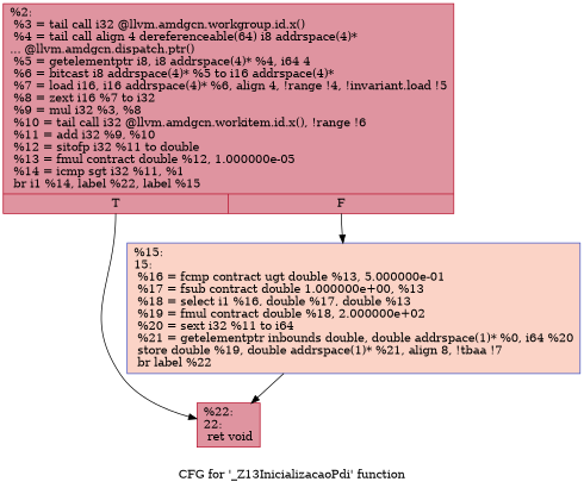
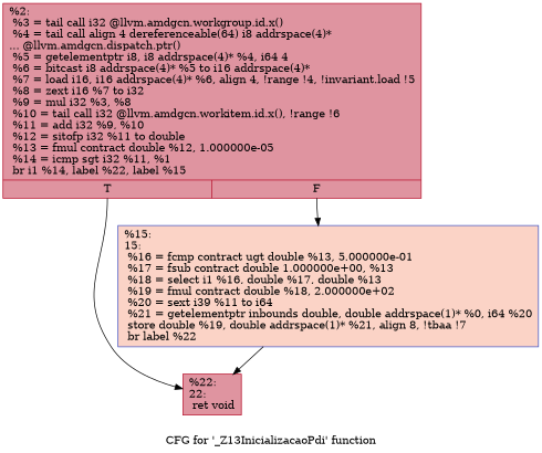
  digraph {
    label="CFG for '_Z13InicializacaoPdi' function"
    node [color="#b70d28ff" fillcolor="#b70d2870" shape=record style=filled]
    n1 [label="{%2:\l  %3 = tail call i32 @llvm.amdgcn.workgroup.id.x()\l  %4 = tail call align 4 dereferenceable(64) i8 addrspace(4)*\l... @llvm.amdgcn.dispatch.ptr()\l  %5 = getelementptr i8, i8 addrspace(4)* %4, i64 4\l  %6 = bitcast i8 addrspace(4)* %5 to i16 addrspace(4)*\l  %7 = load i16, i16 addrspace(4)* %6, align 4, !range !4, !invariant.load !5\l  %8 = zext i16 %7 to i32\l  %9 = mul i32 %3, %8\l  %10 = tail call i32 @llvm.amdgcn.workitem.id.x(), !range !6\l  %11 = add i32 %9, %10\l  %12 = sitofp i32 %11 to double\l  %13 = fmul contract double %12, 1.000000e-05\l  %14 = icmp sgt i32 %11, %1\l  br i1 %14, label %22, label %15\l|{<s0>T|<s1>F}}"]
    n2 [label="{%22:\l22:                                               \l  ret void\l}"]
-   n3 [color="#3d50c3ff" fillcolor="#f59c7d70" label="{%15:\l15:                                               \l  %16 = fcmp contract ugt double %13, 5.000000e-01\l  %17 = fsub contract double 1.000000e+00, %13\l  %18 = select i1 %16, double %17, double %13\l  %19 = fmul contract double %18, 2.000000e+02\l  %20 = sext i32 %11 to i64\l  %21 = getelementptr inbounds double, double addrspace(1)* %0, i64 %20\l  store double %19, double addrspace(1)* %21, align 8, !tbaa !7\l  br label %22\l}"]
+   n3 [color="#3d50c3ff" fillcolor="#f59c7d70" label="{%15:\l15:                                               \l  %16 = fcmp contract ugt double %13, 5.000000e-01\l  %17 = fsub contract double 1.000000e+00, %13\l  %18 = select i1 %16, double %17, double %13\l  %19 = fmul contract double %18, 2.000000e+02\l  %20 = sext i39 %11 to i64\l  %21 = getelementptr inbounds double, double addrspace(1)* %0, i64 %20\l  store double %19, double addrspace(1)* %21, align 8, !tbaa !7\l  br label %22\l}"]
    n1 -> n2 [tailport=s0]
    n1 -> n3 [tailport=s1]
    n3 -> n2
  }
